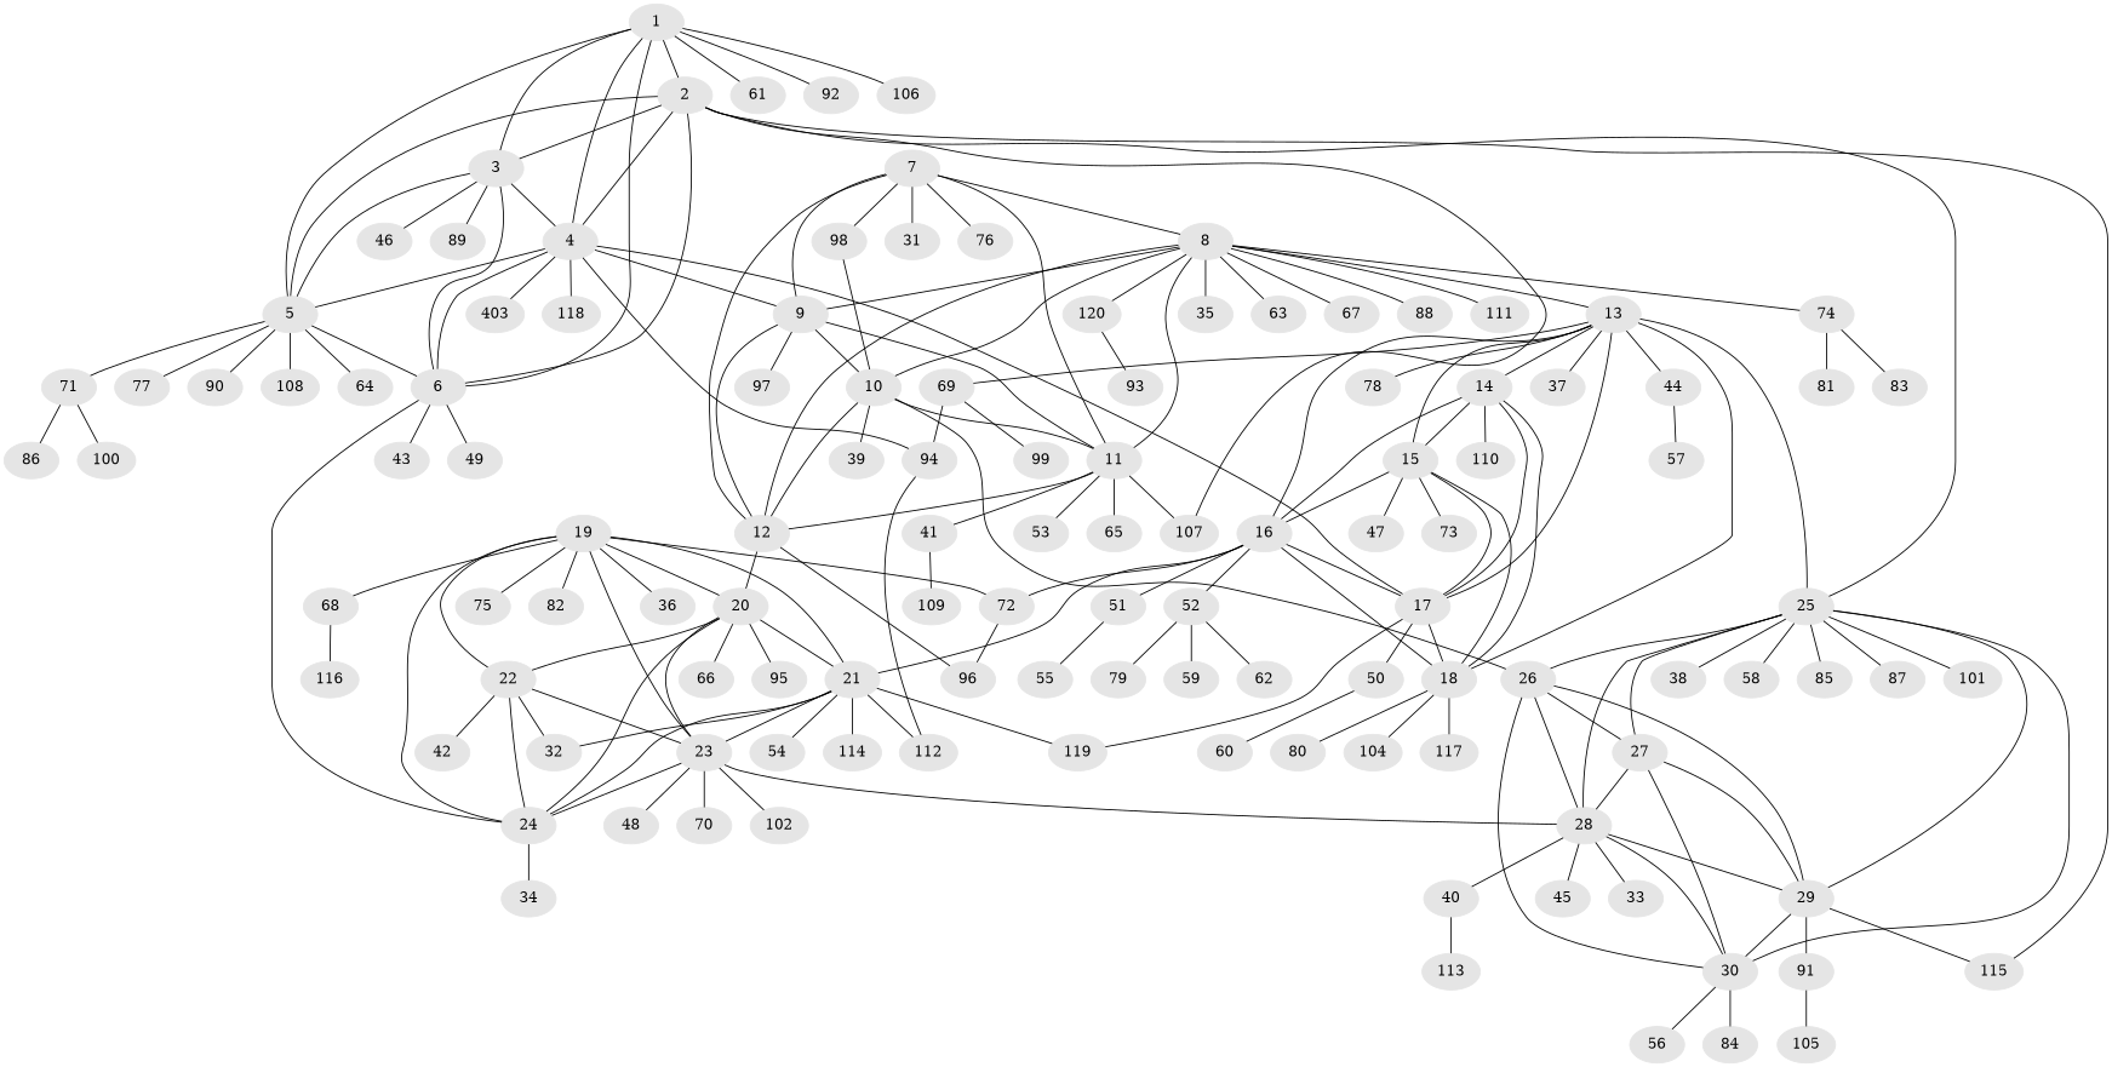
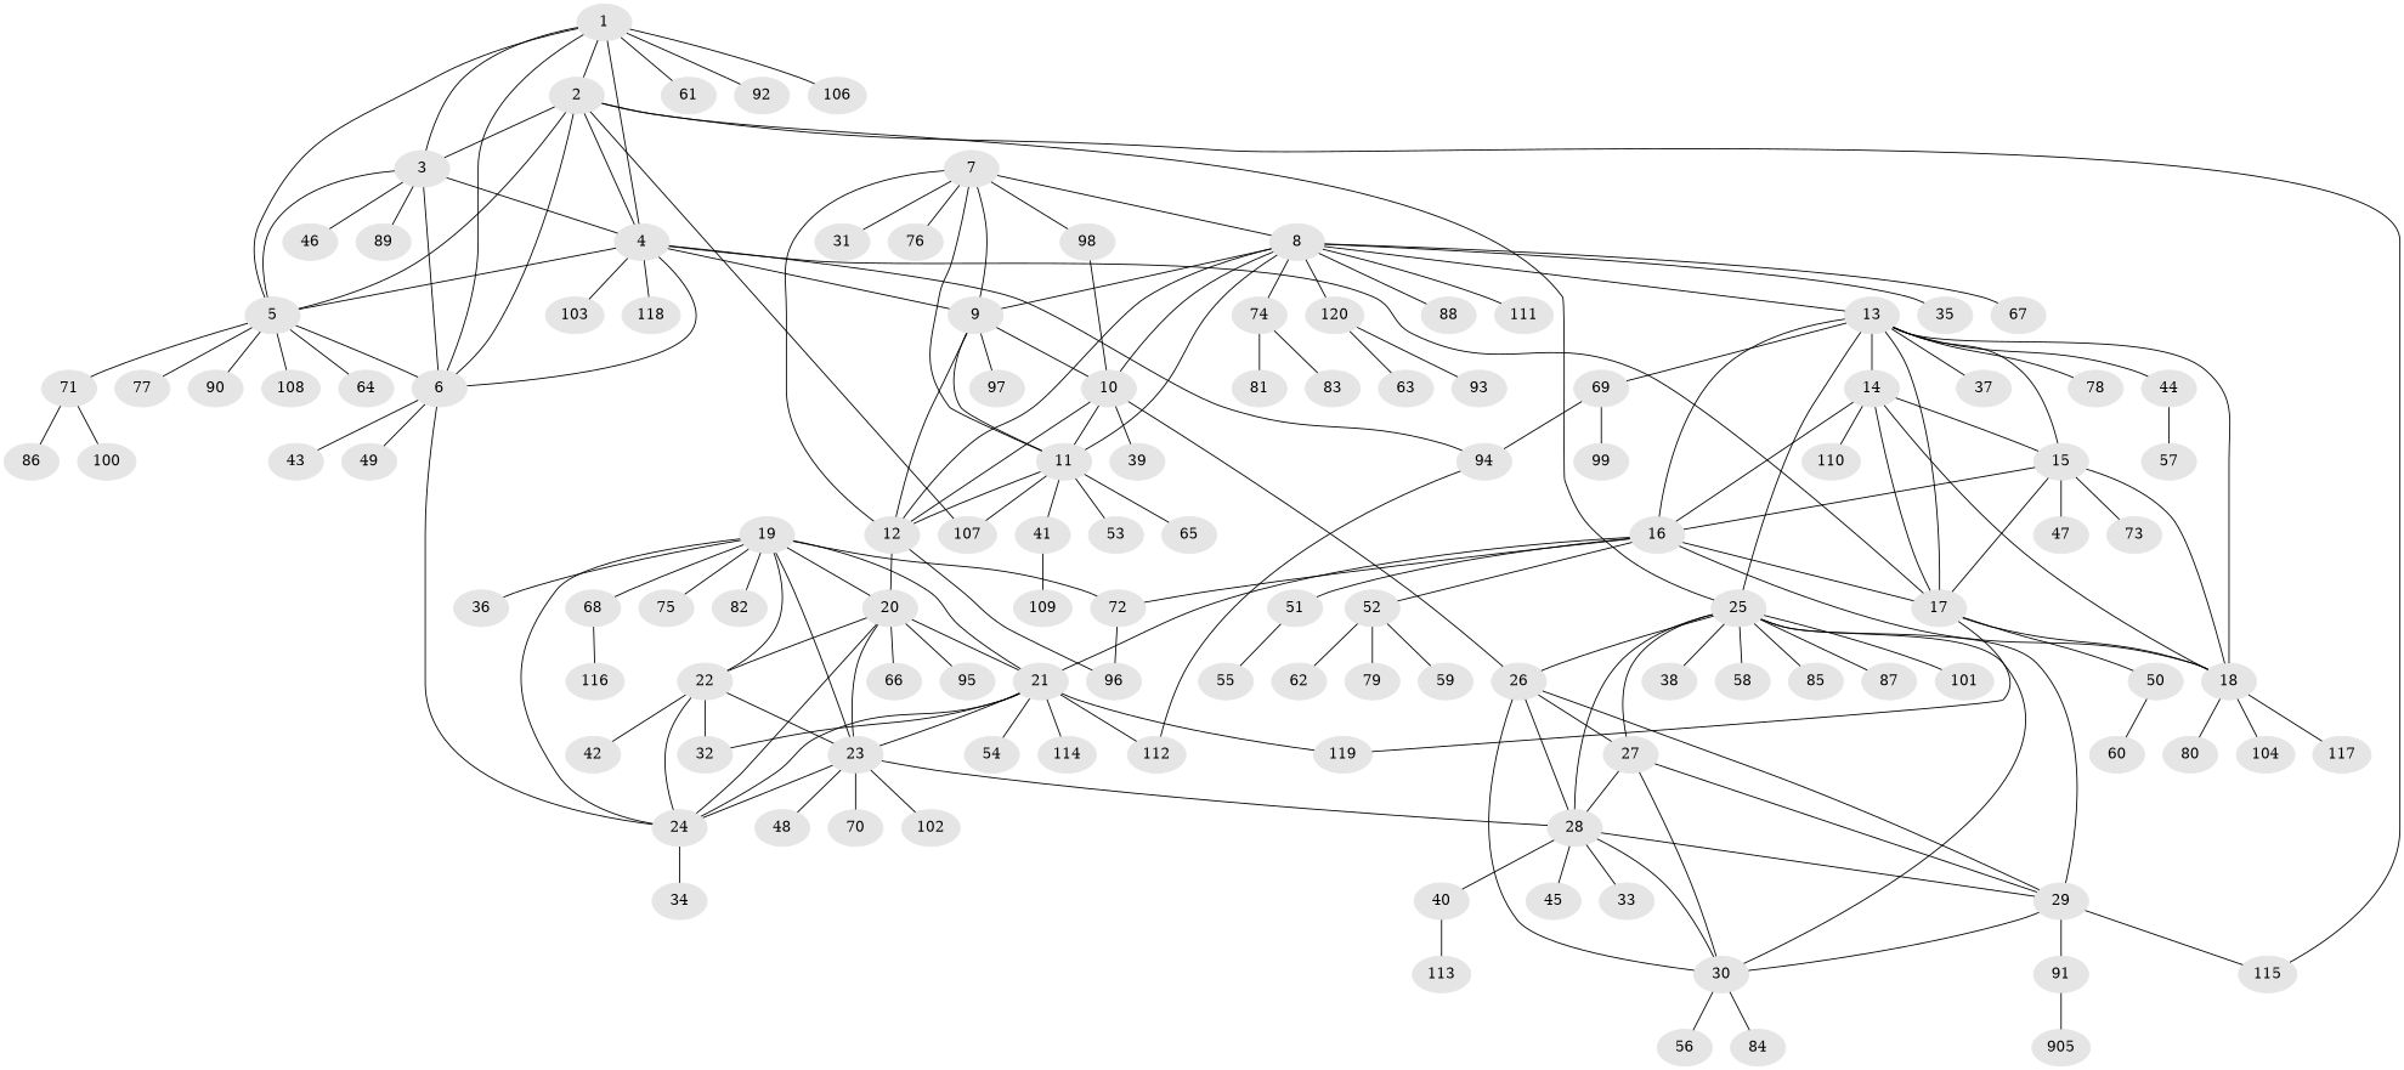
  graph {
    node [color=gray90 style=filled]
    1
    2
    3
    4
    5
    6
    61
    92
    106
    25
    107
    115
    46
    89
    9
    17
    94
-   103 [label=403]
+   103
    118
    64
    71
    77
    90
    108
    24
    43
    49
    26
    28
    27
    29
    30
    38
    58
    85
    87
    101
    10
    11
    12
    97
    18
    50
    119
    112
    86
    100
    34
    7
    8
    31
    76
    98
    13
    35
    63
    67
    74
    88
    111
    120
    39
    41
    53
    65
    20
    96
    14
    15
    16
    37
    44
    69
    78
    81
    83
    93
    109
    21
    22
    23
    66
    95
    110
    47
    73
    51
    52
    72
    80
    104
    117
    57
    99
    54
    114
    32
    55
    59
    62
    79
    60
    19
    36
    68
    75
    82
    42
    48
    70
    102
    116
    33
    40
    45
    91
    56
    84
    113
-   105
+   105 [label=905]
    1 -- 2
    1 -- 3
    1 -- 4
    1 -- 5
    1 -- 6
    1 -- 61
    1 -- 92
    1 -- 106
    2 -- 3
    2 -- 4
    2 -- 5
    2 -- 6
    2 -- 25
    2 -- 107
    2 -- 115
    3 -- 4
    3 -- 5
    3 -- 6
    3 -- 46
    3 -- 89
    4 -- 5
    4 -- 6
    4 -- 9
    4 -- 17
    4 -- 94
    4 -- 103
    4 -- 118
    5 -- 6
    5 -- 64
    5 -- 71
    5 -- 77
    5 -- 90
    5 -- 108
    6 -- 24
    6 -- 43
    6 -- 49
    25 -- 26
    25 -- 28
    25 -- 27
    25 -- 29
    25 -- 30
    25 -- 38
    25 -- 58
    25 -- 85
    25 -- 87
    25 -- 101
    9 -- 10
    9 -- 11
    9 -- 12
    9 -- 97
    17 -- 18
    17 -- 50
    17 -- 119
    94 -- 112
    71 -- 86
    71 -- 100
    24 -- 34
    26 -- 28
    26 -- 27
    26 -- 29
    26 -- 30
    28 -- 29
    28 -- 30
    28 -- 33
    28 -- 40
    28 -- 45
    27 -- 28
    27 -- 29
    27 -- 30
    29 -- 115
    29 -- 30
    29 -- 91
    30 -- 56
    30 -- 84
    10 -- 26
    10 -- 11
    10 -- 12
    10 -- 39
    11 -- 107
    11 -- 12
    11 -- 41
    11 -- 53
    11 -- 65
    12 -- 20
    12 -- 96
    18 -- 80
    18 -- 104
    18 -- 117
    50 -- 60
    7 -- 9
    7 -- 11
    7 -- 12
    7 -- 8
    7 -- 31
    7 -- 76
    7 -- 98
    8 -- 9
    8 -- 10
    8 -- 11
    8 -- 12
    8 -- 13
    8 -- 35
-   8 -- 63
+   120 -- 63
    8 -- 67
    8 -- 74
    8 -- 88
    8 -- 111
    8 -- 120
    98 -- 10
    13 -- 25
    13 -- 17
    13 -- 18
    13 -- 14
    13 -- 15
    13 -- 16
    13 -- 37
    13 -- 44
    13 -- 69
    13 -- 78
    74 -- 81
    74 -- 83
    120 -- 93
    41 -- 109
    20 -- 24
    20 -- 21
    20 -- 22
    20 -- 23
    20 -- 66
    20 -- 95
    14 -- 17
    14 -- 18
    14 -- 15
    14 -- 16
    14 -- 110
    15 -- 17
    15 -- 18
    15 -- 16
    15 -- 47
    15 -- 73
    16 -- 17
    16 -- 18
    16 -- 21
    16 -- 51
    16 -- 52
    16 -- 72
    44 -- 57
    69 -- 94
    69 -- 99
    21 -- 24
    21 -- 119
    21 -- 112
    21 -- 23
    21 -- 54
    21 -- 114
    21 -- 32
    22 -- 24
    22 -- 23
    22 -- 32
    22 -- 42
    23 -- 24
    23 -- 28
    23 -- 48
    23 -- 70
    23 -- 102
    51 -- 55
    52 -- 59
    52 -- 62
    52 -- 79
    72 -- 96
    19 -- 24
    19 -- 20
    19 -- 21
    19 -- 22
    19 -- 23
    19 -- 72
    19 -- 36
    19 -- 68
    19 -- 75
    19 -- 82
    68 -- 116
    40 -- 113
    91 -- 105
  }
